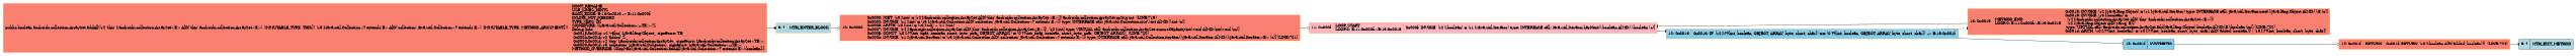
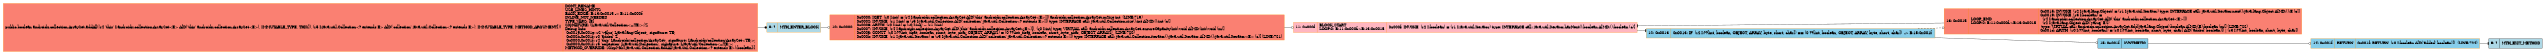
  digraph {
    rankdir=LR
    node [color=darkorange fillcolor=salmon shape=record style=filled]
    edge [arrowhead=odot]
    n1 [fillcolor=lightblue label="{8\:\ ?|MTH_ENTER_BLOCK\l}"]
    n2 [label="{10\:\ 0x0000|0x0000: IGET  (r0 I:int) = (r4 I:androidx.collection.ArraySet A[D('this' androidx.collection.ArraySet\<E\>)]) androidx.collection.ArraySet.mSize int  (LINE:719)\l0x0002: INVOKE  (r1 I:int) = (r5 I:java.util.Collection A[D('collection' java.util.Collection\<? extends E\>)]) type: INTERFACE call: java.util.Collection.size():int A[MD:():int (c)]\l0x0006: ARITH  (r0 I:int) = (r0 I:int) + (r1 I:int) \l0x0007: INVOKE  (r4 I:androidx.collection.ArraySet A[D('this' androidx.collection.ArraySet\<E\>)]), (r0 I:int) type: VIRTUAL call: androidx.collection.ArraySet.ensureCapacity(int):void A[MD:(int):void (m)]\l0x000a: CONST  (r0 I:??[int, float, boolean, short, byte, char, OBJECT, ARRAY]) = (0 ??[int, float, boolean, short, byte, char, OBJECT, ARRAY])  (LINE:720)\l0x000b: INVOKE  (r1 I:java.util.Iterator) = (r5 I:java.util.Collection A[D('collection' java.util.Collection\<? extends E\>)]) type: INTERFACE call: java.util.Collection.iterator():java.util.Iterator A[MD:():java.util.Iterator\<E\> (c)] (LINE:721)\l}"]
-   n3 [fillcolor=lightpink label="{11\:\ 0x000f|LOOP_START\lLOOP:0: B:11:0x000f\-\>B:13:0x0015\l|0x000f: INVOKE  (r2 I:boolean) = (r1 I:java.util.Iterator) type: INTERFACE call: java.util.Iterator.hasNext():boolean A[MD:():boolean (c)]\l}"]
+   n3 [fillcolor=lightpink label="{11\:\ 0x000f|BLOCK_START\lLOOP:0: B:11:0x000f\-\>B:13:0x0015\l|0x000f: INVOKE  (r2 I:boolean) = (r1 I:java.util.Iterator) type: INTERFACE call: java.util.Iterator.hasNext():boolean A[MD:():boolean (c)]\l}"]
    n4 [fillcolor=skyblue label="{12\:\ 0x0013|0x0013: IF  (r2 I:??[int, boolean, OBJECT, ARRAY, byte, short, char]) == (0 ??[int, boolean, OBJECT, ARRAY, byte, short, char])  \-\> B:15:0x001f \l}"]
-   n5 [label="{13\:\ 0x0015|METHOD_END\lLOOP:0: B:11:0x000f\-\>B:13:0x0015\l|0x0015: INVOKE  (r2 I:java.lang.Object) = (r1 I:java.util.Iterator) type: INTERFACE call: java.util.Iterator.next():java.lang.Object A[MD:():E (c)]\l0x0019: INVOKE  (r3 I:boolean) = \l  (r4 I:androidx.collection.ArraySet A[D('this' androidx.collection.ArraySet\<E\>)])\l  (r2 I:java.lang.Object A[D('value' E)])\l type: VIRTUAL call: androidx.collection.ArraySet.add(java.lang.Object):boolean A[MD:(E):boolean (m)] (LINE:722)\l0x001d: ARITH  (r0 I:??[int, boolean]) = (r0 I:??[int, boolean, short, byte, char] A[D('added' boolean)]) \| (r3 I:??[int, boolean, short, byte, char]) \l}"]
+   n5 [label="{13\:\ 0x0015|LOOP_END\lLOOP:0: B:11:0x000f\-\>B:13:0x0015\l|0x0015: INVOKE  (r2 I:java.lang.Object) = (r1 I:java.util.Iterator) type: INTERFACE call: java.util.Iterator.next():java.lang.Object A[MD:():E (c)]\l0x0019: INVOKE  (r3 I:boolean) = \l  (r4 I:androidx.collection.ArraySet A[D('this' androidx.collection.ArraySet\<E\>)])\l  (r2 I:java.lang.Object A[D('value' E)])\l type: VIRTUAL call: androidx.collection.ArraySet.add(java.lang.Object):boolean A[MD:(E):boolean (m)] (LINE:722)\l0x001d: ARITH  (r0 I:??[int, boolean]) = (r0 I:??[int, boolean, short, byte, char] A[D('added' boolean)]) \| (r3 I:??[int, boolean, short, byte, char]) \l}"]
    n6 [color=black fillcolor=skyblue label="{15\:\ 0x001f|SYNTHETIC\l}"]
-   n7 [label="{14\:\ 0x001f|RETURN\l|0x001f: RETURN  (r0 I:boolean A[D('added' boolean)])  (LINE:724)\l}"]
+   n7 [fillcolor=skyblue label="{14\:\ 0x001f|RETURN\l|0x001f: RETURN  (r0 I:boolean A[D('added' boolean)])  (LINE:724)\l}"]
    n8 [color=black fillcolor=lightblue label="{9\:\ ?|MTH_EXIT_METHOD\l}"]
    n9 [label="{public boolean androidx.collection.ArraySet.addAll((r4 'this' I:androidx.collection.ArraySet\<E\> A[D('this' androidx.collection.ArraySet\<E\>), IMMUTABLE_TYPE, THIS]), (r5 I:java.util.Collection\<? extends E\> A[D('collection' java.util.Collection\<? extends E\>), IMMUTABLE_TYPE, METHOD_ARGUMENT]))  | DONT_RENAME\lUSE_LINES_HINTS\lBACK_EDGE: B:13:0x0015 \-\> B:11:0x000f\lINLINE_NOT_NEEDED\lTYPE_VARS: [E]\lSIGNATURE: (Ljava\/util\/Collection\<+TE;\>;)Z\lDebug Info:\l  0x0019\-0x001e: r2 'value' Ljava\/lang\/Object;, signature: TE;\l  0x000b\-0x001f: r0 'added' Z\l  0x0000\-0x001f: r4 'this' Landroidx\/collection\/ArraySet;, signature: Landroidx\/collection\/ArraySet\<TE;\>;\l  0x0000\-0x001f: r5 'collection' Ljava\/util\/Collection;, signature: Ljava\/util\/Collection\<+TE;\>;\lMETHOD_OVERRIDE: [ClspMth\{java.util.Collection.addAll(java.util.Collection\<? extends E\>):boolean\}]\l}"]
    n1 -> n2
    n2 -> n3
    n3 -> n4 [arrowhead=tee]
-   n4 -> n5 [arrowhead=tee style=dashed]
+   n4 -> n5 [style=dashed]
    n4 -> n6
    n5 -> n3 [arrowhead=tee]
    n6 -> n7
    n7 -> n8 [arrowhead=tee]
    n9 -> n1 [arrowhead=dot]
  }
